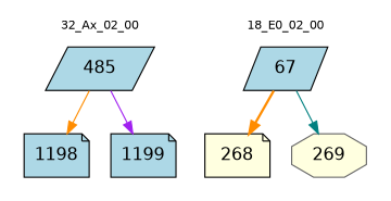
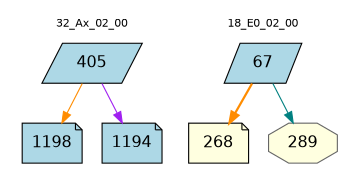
  digraph {
    fontname="DejaVu Sans"
    node [color=black fillcolor=lightblue fontname="DejaVu Sans" shape=note style=filled]
    edge [color=darkorange fontname="DejaVu Sans" style=solid]
-   n1 [label=485 shape=parallelogram]
+   n1 [label=405 shape=parallelogram]
    n2 [label=1198]
-   n3 [label=1199]
+   n3 [label=1194]
    n4 [label=67 shape=parallelogram]
    n5 [fillcolor=lightyellow label=268]
-   n6 [color=gray40 fillcolor=lightyellow label=269 shape=octagon]
+   n6 [color=gray40 fillcolor=lightyellow label=289 shape=octagon]
    subgraph cluster_1 {
      color=white
      fontsize=10
      label="32_Ax_02_00"
      n1
      n2
      n3
    }
    subgraph cluster_2 {
      color=white
      fontsize=10
      label="18_E0_02_00"
      n4
      n5
      n6
    }
    n1 -> n2
    n1 -> n3 [color=purple]
    n4 -> n5 [style=bold]
    n4 -> n6 [color=teal]
  }
